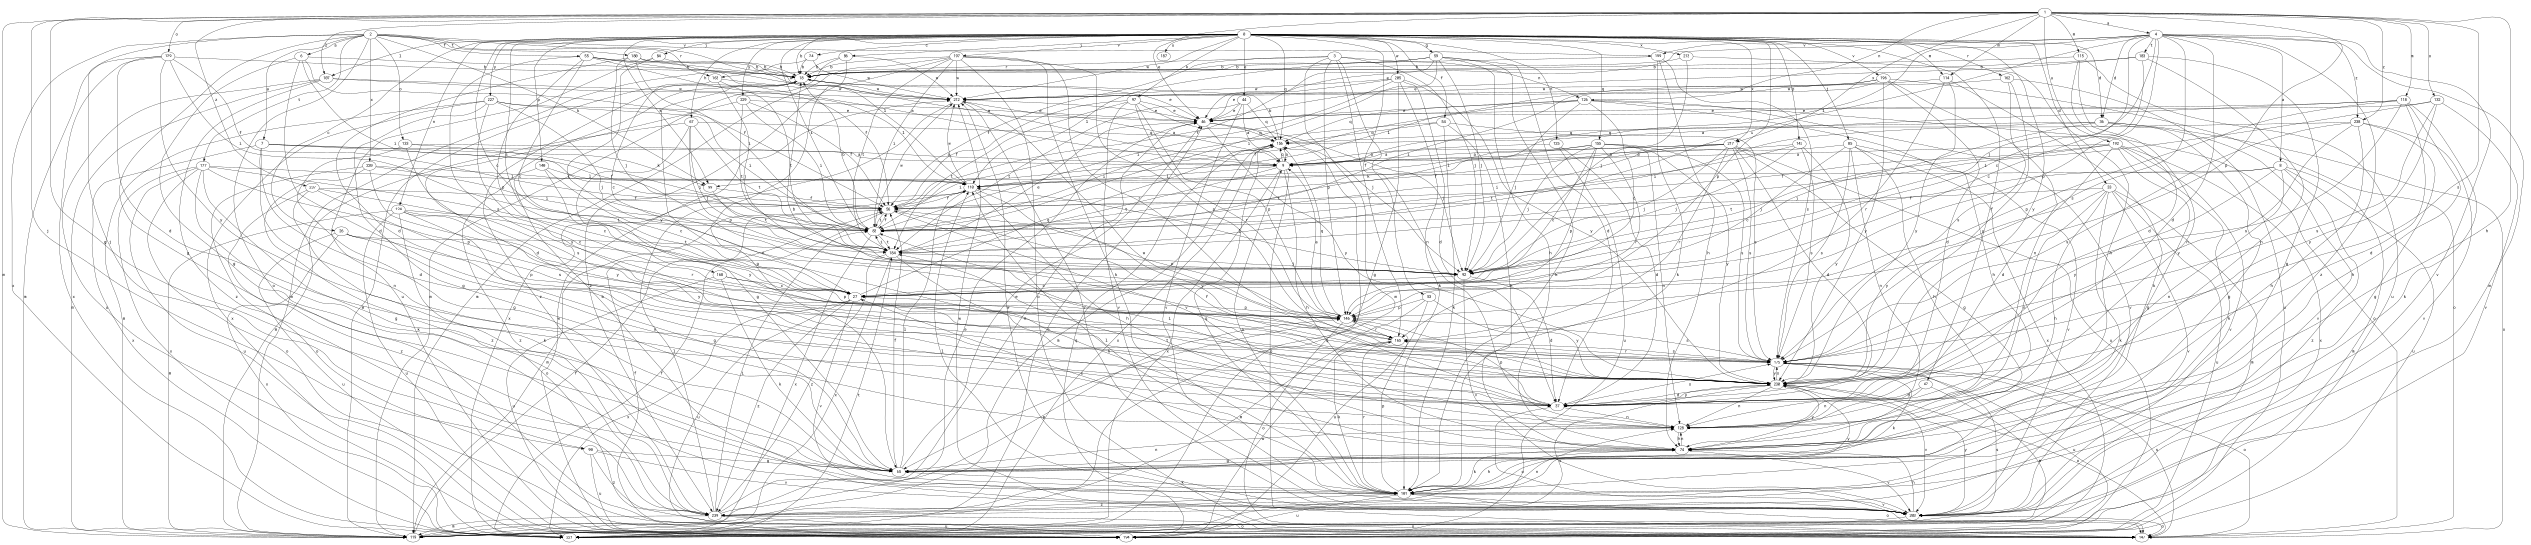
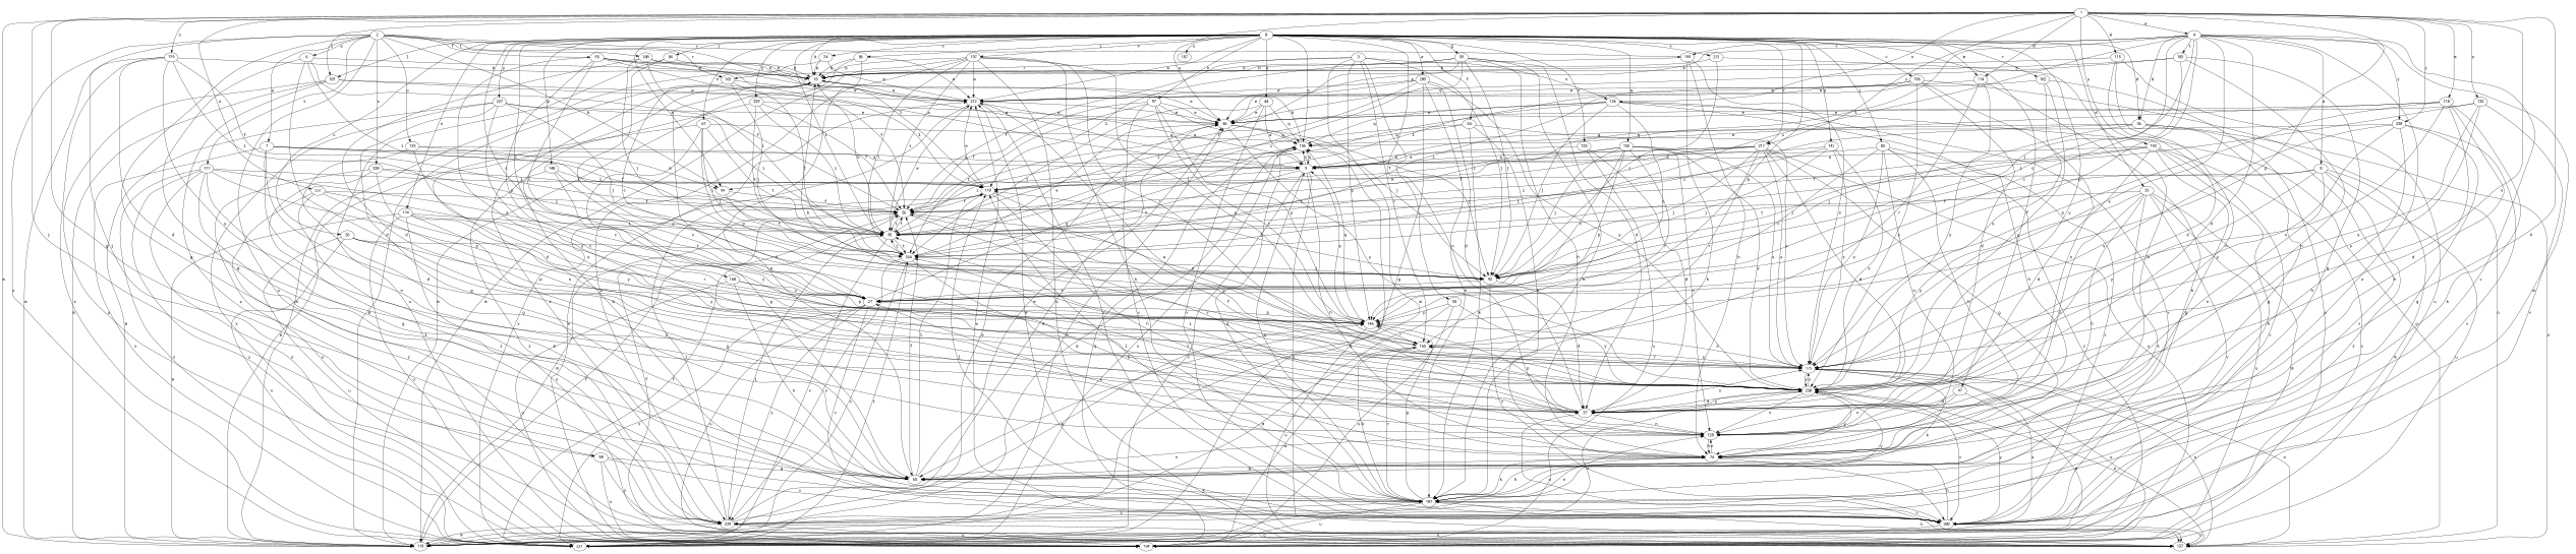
  strict digraph {
    fontname="Roboto Mono"
    node [fontname="Roboto Mono"]
    edge [fontname="Roboto Mono"]
    0
    18
    24
    26
    27
    33
    36
    44
    47
    53
    54
    59
    67
    83
    84
    85
    86
    97
    99
    107
    114
    124
    125
    140
    143
    146
    155
    156
    162
    168
    187
    196
    197
    205
    212
    213
    217
    227
    229
    230
    46
    119
    128
    239
    221
    184
    194
    203
    74
    56
    101
    65
-   137 [label=147]
+   137
    92
    9
    37
    175
    110
    165
    1
    4
    90
    115
    118
    126
    129
    132
    192
    237
    238
    199
    8
    183
    2
    6
    7
    55
    133
    163
    177
    180
    220
    3
    0 -> 18 [label=b]
    0 -> 24 [label=c]
    0 -> 26 [label=c]
    0 -> 27 [label=c]
    0 -> 33 [label=d]
    0 -> 36 [label=d]
    0 -> 44 [label=e]
    0 -> 47 [label=f]
    0 -> 53 [label=f]
    0 -> 54 [label=f]
    0 -> 59 [label=g]
    0 -> 67 [label=h]
    0 -> 83 [label=i]
    0 -> 84 [label=j]
    0 -> 85 [label=j]
    0 -> 86 [label=j]
    0 -> 97 [label=k]
    0 -> 99 [label=k]
    0 -> 107 [label=l]
    0 -> 114 [label=m]
    0 -> 124 [label=n]
    0 -> 125 [label=n]
    0 -> 140 [label=p]
    0 -> 143 [label=p]
    0 -> 146 [label=p]
    0 -> 155 [label=q]
    0 -> 156 [label=q]
    0 -> 162 [label=r]
    0 -> 168 [label=s]
    0 -> 187 [label=u]
    0 -> 196 [label=v]
    0 -> 197 [label=v]
    0 -> 205 [label=w]
    0 -> 212 [label=w]
    0 -> 213 [label=x]
    0 -> 217 [label=x]
    0 -> 227 [label=y]
    0 -> 229 [label=y]
    0 -> 230 [label=y]
    18 -> 212 [label=w]
    18 -> 46 [label=e]
    18 -> 119 [label=m]
    18 -> 128 [label=n]
    18 -> 239 [label=z]
    24 -> 18 [label=b]
    24 -> 212 [label=w]
    24 -> 119 [label=m]
    26 -> 146 [label=p]
    26 -> 128 [label=n]
    26 -> 221 [label=x]
    26 -> 184 [label=t]
    26 -> 194 [label=u]
    27 -> 146 [label=p]
    27 -> 156 [label=q]
    27 -> 239 [label=z]
    27 -> 221 [label=x]
    27 -> 194 [label=u]
    27 -> 203 [label=v]
    33 -> 230 [label=y]
    33 -> 119 [label=m]
    33 -> 128 [label=n]
    33 -> 194 [label=u]
    33 -> 203 [label=v]
    33 -> 74 [label=h]
    33 -> 56 [label=f]
    33 -> 101 [label=k]
    36 -> 83 [label=i]
    36 -> 156 [label=q]
    36 -> 203 [label=v]
    36 -> 65 [label=g]
    36 -> 137 [label=o]
    36 -> 92 [label=j]
    44 -> 156 [label=q]
    44 -> 46 [label=e]
    44 -> 184 [label=t]
    44 -> 203 [label=v]
    44 -> 9 [label=a]
    47 -> 119 [label=m]
    47 -> 128 [label=n]
    47 -> 37 [label=d]
    53 -> 146 [label=p]
    53 -> 230 [label=y]
    53 -> 119 [label=m]
    53 -> 194 [label=u]
    54 -> 83 [label=i]
    54 -> 156 [label=q]
    54 -> 74 [label=h]
    54 -> 101 [label=k]
    54 -> 175 [label=s]
    59 -> 18 [label=b]
    59 -> 83 [label=i]
    59 -> 74 [label=h]
    59 -> 56 [label=f]
    59 -> 101 [label=k]
    59 -> 92 [label=j]
    59 -> 37 [label=d]
    59 -> 110 [label=l]
    67 -> 146 [label=p]
    67 -> 156 [label=q]
    67 -> 119 [label=m]
    67 -> 184 [label=t]
    67 -> 65 [label=g]
    67 -> 92 [label=j]
    83 -> 18 [label=b]
    83 -> 212 [label=w]
    83 -> 221 [label=x]
    83 -> 184 [label=t]
    83 -> 56 [label=f]
    84 -> 18 [label=b]
    84 -> 230 [label=y]
    84 -> 194 [label=u]
    85 -> 27 [label=c]
    85 -> 128 [label=n]
    85 -> 221 [label=x]
    85 -> 203 [label=v]
    85 -> 74 [label=h]
    85 -> 9 [label=a]
    85 -> 175 [label=s]
    86 -> 18 [label=b]
    86 -> 212 [label=w]
    86 -> 119 [label=m]
    86 -> 65 [label=g]
    97 -> 146 [label=p]
    97 -> 46 [label=e]
    97 -> 184 [label=t]
    97 -> 203 [label=v]
    97 -> 56 [label=f]
    97 -> 92 [label=j]
    97 -> 165 [label=r]
    99 -> 184 [label=t]
    99 -> 56 [label=f]
    107 -> 212 [label=w]
    107 -> 119 [label=m]
    107 -> 239 [label=z]
    107 -> 194 [label=u]
    107 -> 110 [label=l]
    114 -> 212 [label=w]
    114 -> 230 [label=y]
    114 -> 101 [label=k]
    114 -> 165 [label=r]
    124 -> 83 [label=i]
    124 -> 230 [label=y]
    124 -> 119 [label=m]
    124 -> 194 [label=u]
    124 -> 65 [label=g]
    124 -> 137 [label=o]
    124 -> 165 [label=r]
    125 -> 194 [label=u]
    125 -> 9 [label=a]
    125 -> 37 [label=d]
    140 -> 27 [label=c]
    140 -> 230 [label=y]
    140 -> 239 [label=z]
    140 -> 110 [label=l]
    143 -> 230 [label=y]
    143 -> 184 [label=t]
    143 -> 92 [label=j]
    143 -> 9 [label=a]
    143 -> 175 [label=s]
    146 -> 156 [label=q]
    146 -> 137 [label=o]
    146 -> 9 [label=a]
    146 -> 175 [label=s]
    146 -> 165 [label=r]
    155 -> 27 [label=c]
    155 -> 146 [label=p]
    155 -> 230 [label=y]
    155 -> 128 [label=n]
    155 -> 184 [label=t]
    155 -> 92 [label=j]
    155 -> 9 [label=a]
    155 -> 175 [label=s]
    155 -> 165 [label=r]
    156 -> 18 [label=b]
    156 -> 83 [label=i]
    156 -> 119 [label=m]
    156 -> 221 [label=x]
    156 -> 9 [label=a]
    162 -> 212 [label=w]
    162 -> 230 [label=y]
    162 -> 194 [label=u]
    162 -> 175 [label=s]
    168 -> 27 [label=c]
    168 -> 146 [label=p]
    168 -> 194 [label=u]
    168 -> 101 [label=k]
    196 -> 83 [label=i]
    196 -> 212 [label=w]
    196 -> 230 [label=y]
    196 -> 128 [label=n]
    196 -> 137 [label=o]
    196 -> 37 [label=d]
    196 -> 110 [label=l]
    197 -> 18 [label=b]
    197 -> 83 [label=i]
    197 -> 212 [label=w]
    197 -> 119 [label=m]
    197 -> 239 [label=z]
    197 -> 184 [label=t]
    197 -> 101 [label=k]
    197 -> 137 [label=o]
    197 -> 175 [label=s]
    197 -> 165 [label=r]
    205 -> 83 [label=i]
    205 -> 212 [label=w]
    205 -> 230 [label=y]
    205 -> 46 [label=e]
    205 -> 101 [label=k]
    205 -> 65 [label=g]
    205 -> 37 [label=d]
    212 -> 46 [label=e]
    212 -> 221 [label=x]
    212 -> 203 [label=v]
    212 -> 9 [label=a]
    213 -> 18 [label=b]
    213 -> 74 [label=h]
    213 -> 92 [label=j]
    217 -> 83 [label=i]
    217 -> 194 [label=u]
    217 -> 56 [label=f]
    217 -> 65 [label=g]
    217 -> 92 [label=j]
    217 -> 9 [label=a]
    217 -> 37 [label=d]
    217 -> 175 [label=s]
    217 -> 110 [label=l]
    217 -> 165 [label=r]
    227 -> 83 [label=i]
    227 -> 230 [label=y]
    227 -> 46 [label=e]
    227 -> 119 [label=m]
    227 -> 221 [label=x]
    227 -> 65 [label=g]
    227 -> 92 [label=j]
    229 -> 83 [label=i]
    229 -> 46 [label=e]
    229 -> 184 [label=t]
    229 -> 56 [label=f]
    229 -> 37 [label=d]
    230 -> 128 [label=n]
    230 -> 221 [label=x]
    230 -> 203 [label=v]
    230 -> 56 [label=f]
    230 -> 137 [label=o]
    230 -> 37 [label=d]
    230 -> 175 [label=s]
    46 -> 156 [label=q]
    46 -> 230 [label=y]
    46 -> 92 [label=j]
    119 -> 46 [label=e]
    119 -> 56 [label=f]
    119 -> 175 [label=s]
    128 -> 184 [label=t]
    128 -> 74 [label=h]
    239 -> 83 [label=i]
    239 -> 146 [label=p]
    239 -> 46 [label=e]
    239 -> 119 [label=m]
    239 -> 128 [label=n]
    239 -> 194 [label=u]
    239 -> 137 [label=o]
    239 -> 110 [label=l]
    221 -> 156 [label=q]
    221 -> 46 [label=e]
    221 -> 184 [label=t]
    221 -> 56 [label=f]
    184 -> 83 [label=i]
    184 -> 46 [label=e]
    184 -> 239 [label=z]
    184 -> 221 [label=x]
    184 -> 74 [label=h]
    184 -> 92 [label=j]
    194 -> 156 [label=q]
    194 -> 212 [label=w]
    194 -> 56 [label=f]
    203 -> 18 [label=b]
    203 -> 212 [label=w]
    203 -> 230 [label=y]
    203 -> 221 [label=x]
    203 -> 74 [label=h]
    203 -> 137 [label=o]
    203 -> 110 [label=l]
    74 -> 27 [label=c]
    74 -> 230 [label=y]
    74 -> 128 [label=n]
    74 -> 203 [label=v]
    74 -> 101 [label=k]
    74 -> 65 [label=g]
    56 -> 83 [label=i]
    56 -> 146 [label=p]
    56 -> 37 [label=v]
    101 -> 146 [label=p]
    101 -> 156 [label=q]
    101 -> 230 [label=y]
    101 -> 239 [label=z]
    101 -> 194 [label=u]
    101 -> 203 [label=v]
    101 -> 74 [label=h]
    101 -> 137 [label=o]
    101 -> 9 [label=a]
    101 -> 110 [label=l]
    101 -> 165 [label=r]
    65 -> 46 [label=e]
    65 -> 128 [label=n]
    65 -> 56 [label=f]
    65 -> 101 [label=k]
    65 -> 110 [label=l]
    137 -> 212 [label=w]
    137 -> 175 [label=s]
    92 -> 27 [label=c]
    92 -> 203 [label=v]
    92 -> 37 [label=d]
    92 -> 110 [label=l]
    9 -> 156 [label=q]
    9 -> 221 [label=x]
    9 -> 184 [label=t]
    9 -> 74 [label=h]
    9 -> 137 [label=o]
    9 -> 110 [label=l]
    37 -> 83 [label=i]
    37 -> 146 [label=p]
    37 -> 212 [label=w]
    37 -> 230 [label=y]
    37 -> 128 [label=n]
    37 -> 137 [label=o]
    37 -> 175 [label=s]
    175 -> 230 [label=y]
    175 -> 194 [label=u]
    175 -> 101 [label=k]
    175 -> 137 [label=o]
    175 -> 165 [label=r]
    110 -> 212 [label=w]
    110 -> 230 [label=y]
    110 -> 119 [label=m]
    110 -> 74 [label=h]
    110 -> 56 [label=f]
    165 -> 18 [label=b]
    165 -> 194 [label=u]
    165 -> 101 [label=k]
    165 -> 175 [label=s]
    1 -> 107 [label=l]
    1 -> 114 [label=m]
    1 -> 146 [label=p]
    1 -> 217 [label=x]
    1 -> 46 [label=e]
    1 -> 119 [label=m]
    1 -> 74 [label=h]
    1 -> 65 [label=g]
    1 -> 175 [label=s]
    1 -> 4 [label=a]
    1 -> 90 [label=j]
    1 -> 115 [label=m]
    1 -> 118 [label=m]
    1 -> 126 [label=n]
    1 -> 129 [label=o]
    1 -> 132 [label=o]
    1 -> 192 [label=u]
    1 -> 237 [label=z]
    1 -> 238 [label=z]
    4 -> 27 [label=c]
    4 -> 36 [label=d]
    4 -> 83 [label=i]
    4 -> 146 [label=p]
    4 -> 46 [label=e]
    4 -> 119 [label=m]
    4 -> 239 [label=z]
    4 -> 203 [label=v]
    4 -> 92 [label=j]
    4 -> 37 [label=d]
    4 -> 175 [label=s]
    4 -> 110 [label=l]
    4 -> 238 [label=z]
    4 -> 199 [label=v]
    4 -> 8 [label=a]
    4 -> 183 [label=t]
    90 -> 239 [label=z]
    90 -> 194 [label=u]
    90 -> 203 [label=v]
    90 -> 65 [label=g]
    115 -> 18 [label=b]
    115 -> 128 [label=n]
    115 -> 194 [label=u]
    115 -> 37 [label=d]
    118 -> 146 [label=p]
    118 -> 46 [label=e]
    118 -> 74 [label=h]
    118 -> 101 [label=k]
    118 -> 9 [label=a]
    118 -> 37 [label=d]
    118 -> 175 [label=s]
    126 -> 27 [label=c]
    126 -> 156 [label=q]
    126 -> 46 [label=e]
    126 -> 203 [label=v]
    126 -> 74 [label=h]
    126 -> 56 [label=f]
    126 -> 137 [label=o]
    126 -> 92 [label=j]
    129 -> 18 [label=b]
    129 -> 83 [label=i]
    129 -> 230 [label=y]
    129 -> 119 [label=m]
    129 -> 221 [label=x]
    129 -> 56 [label=f]
    129 -> 37 [label=d]
    132 -> 83 [label=i]
    132 -> 230 [label=y]
    132 -> 46 [label=e]
    132 -> 203 [label=v]
    132 -> 175 [label=s]
    192 -> 221 [label=x]
    192 -> 203 [label=v]
    192 -> 56 [label=f]
    192 -> 101 [label=k]
    192 -> 65 [label=g]
    192 -> 92 [label=j]
    192 -> 9 [label=a]
    192 -> 37 [label=d]
    237 -> 27 [label=c]
    237 -> 239 [label=z]
    237 -> 56 [label=f]
    237 -> 101 [label=k]
    237 -> 175 [label=s]
    238 -> 156 [label=q]
    238 -> 230 [label=y]
    238 -> 203 [label=v]
    238 -> 74 [label=h]
    238 -> 65 [label=g]
    238 -> 175 [label=s]
    199 -> 18 [label=b]
    199 -> 74 [label=h]
    199 -> 101 [label=k]
    199 -> 175 [label=s]
    8 -> 99 [label=k]
    8 -> 230 [label=y]
    8 -> 119 [label=m]
    8 -> 128 [label=n]
    8 -> 239 [label=z]
    8 -> 184 [label=t]
    8 -> 194 [label=u]
    183 -> 18 [label=b]
    183 -> 27 [label=c]
    183 -> 46 [label=e]
    183 -> 128 [label=n]
    183 -> 65 [label=g]
    2 -> 99 [label=k]
    2 -> 221 [label=x]
    2 -> 65 [label=g]
    2 -> 137 [label=o]
    2 -> 110 [label=l]
    2 -> 90 [label=j]
    2 -> 199 [label=v]
    2 -> 6 [label=a]
    2 -> 7 [label=a]
    2 -> 55 [label=f]
    2 -> 133 [label=o]
    2 -> 163 [label=r]
    2 -> 177 [label=t]
    2 -> 180 [label=t]
    2 -> 220 [label=x]
    6 -> 18 [label=b]
    6 -> 83 [label=i]
    6 -> 56 [label=f]
    6 -> 65 [label=g]
    6 -> 37 [label=d]
    7 -> 99 [label=k]
    7 -> 128 [label=n]
    7 -> 221 [label=x]
    7 -> 56 [label=f]
    7 -> 9 [label=a]
    7 -> 37 [label=d]
    55 -> 18 [label=b]
    55 -> 27 [label=c]
    55 -> 146 [label=p]
    55 -> 212 [label=w]
    55 -> 56 [label=f]
    55 -> 9 [label=a]
    55 -> 175 [label=s]
    133 -> 83 [label=i]
    133 -> 65 [label=g]
    133 -> 9 [label=a]
    133 -> 175 [label=s]
    163 -> 27 [label=c]
    163 -> 212 [label=w]
    163 -> 184 [label=t]
    163 -> 92 [label=j]
    177 -> 27 [label=c]
    177 -> 146 [label=p]
    177 -> 221 [label=x]
    177 -> 194 [label=u]
    177 -> 101 [label=k]
    177 -> 65 [label=g]
    177 -> 137 [label=o]
    177 -> 110 [label=l]
    180 -> 18 [label=b]
    180 -> 83 [label=i]
    180 -> 92 [label=j]
    180 -> 9 [label=a]
    180 -> 37 [label=d]
    220 -> 83 [label=i]
    220 -> 230 [label=y]
    220 -> 239 [label=z]
    220 -> 137 [label=o]
    220 -> 110 [label=l]
    3 -> 146 [label=p]
    3 -> 119 [label=m]
    3 -> 128 [label=n]
    3 -> 56 [label=f]
    3 -> 92 [label=j]
    3 -> 165 [label=r]
    3 -> 126 [label=n]
    3 -> 163 [label=r]
  }
